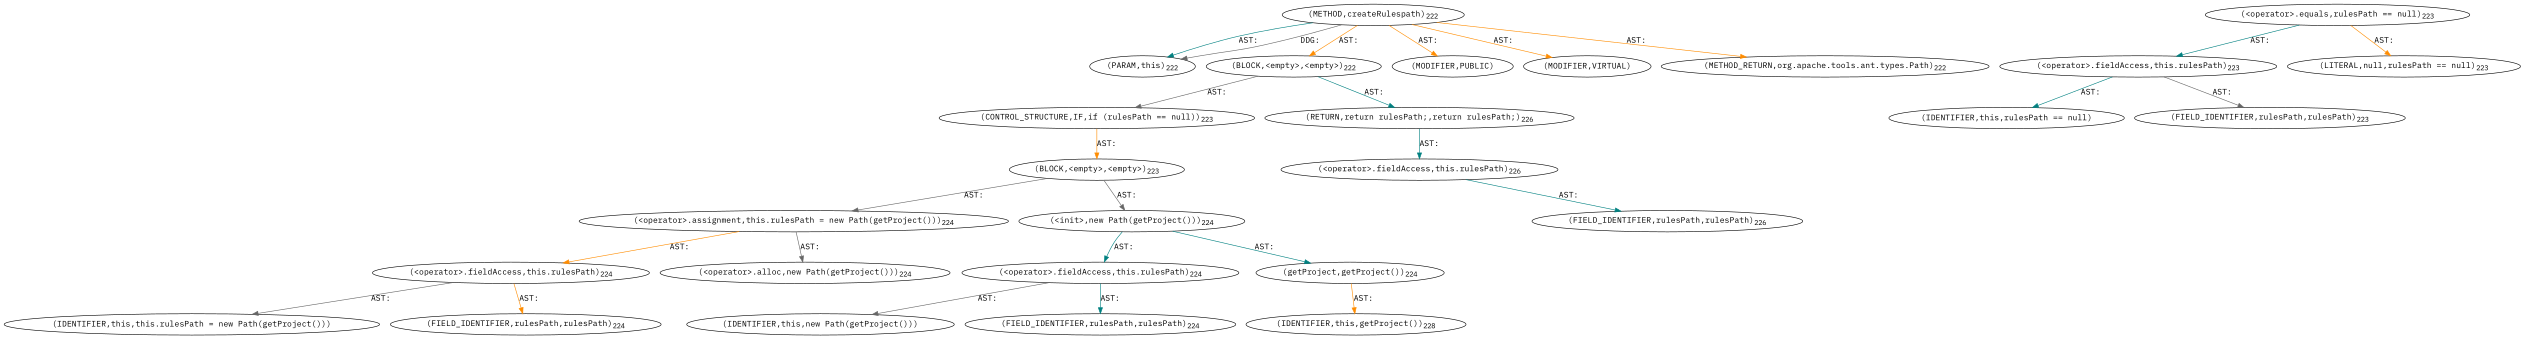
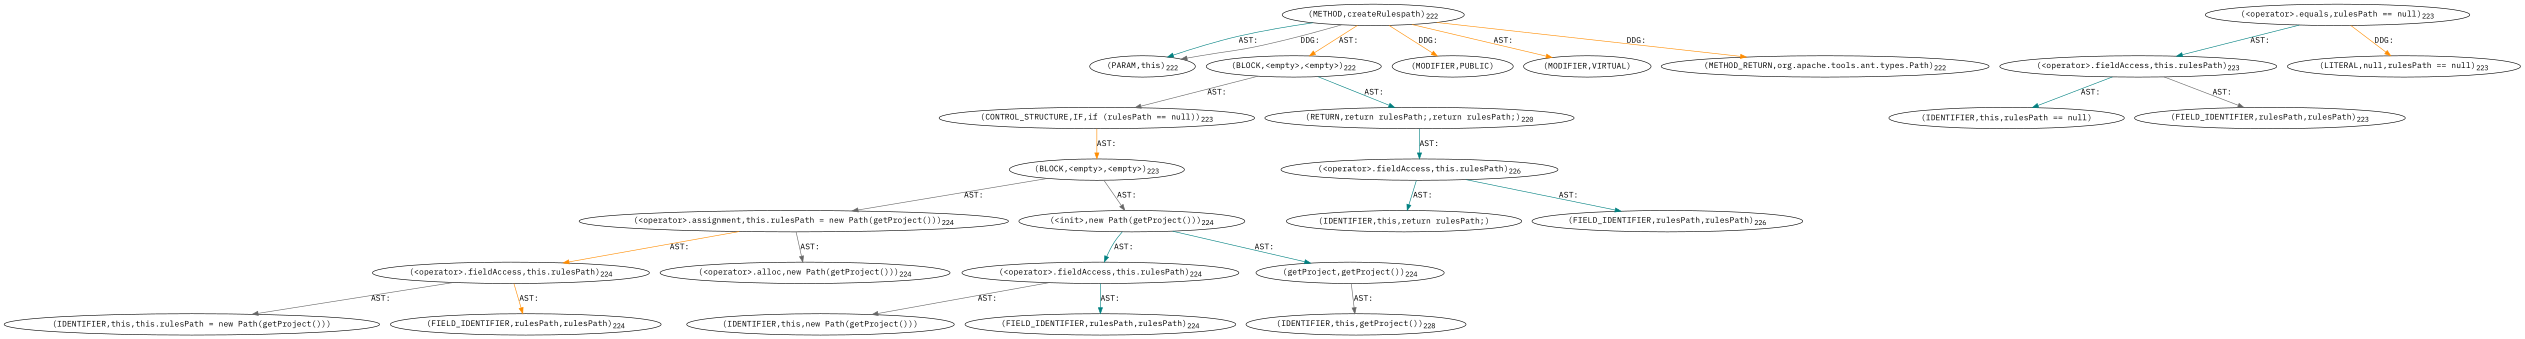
  digraph {
    fontname="IBM Plex Mono"
    node [fontname="IBM Plex Mono"]
    edge [color=teal fontname="IBM Plex Mono"]
    n1 [label=<(METHOD,createRulespath)<SUB>222</SUB>>]
    n2 [label=<(PARAM,this)<SUB>222</SUB>>]
    n3 [label=<(BLOCK,&lt;empty&gt;,&lt;empty&gt;)<SUB>222</SUB>>]
    n4 [label=<(MODIFIER,PUBLIC)>]
    n5 [label=<(MODIFIER,VIRTUAL)>]
    n6 [label=<(METHOD_RETURN,org.apache.tools.ant.types.Path)<SUB>222</SUB>>]
    n7 [label=<(CONTROL_STRUCTURE,IF,if (rulesPath == null))<SUB>223</SUB>>]
-   n8 [label=<(RETURN,return rulesPath;,return rulesPath;)<SUB>226</SUB>>]
+   n8 [label=<(RETURN,return rulesPath;,return rulesPath;)<SUB>220</SUB>>]
    n9 [label=<(BLOCK,&lt;empty&gt;,&lt;empty&gt;)<SUB>223</SUB>>]
    n10 [label=<(&lt;operator&gt;.fieldAccess,this.rulesPath)<SUB>226</SUB>>]
    n11 [label=<(&lt;operator&gt;.equals,rulesPath == null)<SUB>223</SUB>>]
    n12 [label=<(&lt;operator&gt;.fieldAccess,this.rulesPath)<SUB>223</SUB>>]
    n13 [label=<(LITERAL,null,rulesPath == null)<SUB>223</SUB>>]
    n14 [label=<(&lt;operator&gt;.assignment,this.rulesPath = new Path(getProject()))<SUB>224</SUB>>]
    n15 [label=<(&lt;init&gt;,new Path(getProject()))<SUB>224</SUB>>]
    n16 [label=<(IDENTIFIER,this,rulesPath == null)>]
    n17 [label=<(FIELD_IDENTIFIER,rulesPath,rulesPath)<SUB>223</SUB>>]
    n18 [label=<(&lt;operator&gt;.fieldAccess,this.rulesPath)<SUB>224</SUB>>]
    n19 [label=<(&lt;operator&gt;.alloc,new Path(getProject()))<SUB>224</SUB>>]
    n20 [label=<(&lt;operator&gt;.fieldAccess,this.rulesPath)<SUB>224</SUB>>]
    n21 [label=<(getProject,getProject())<SUB>224</SUB>>]
    n22 [label=<(IDENTIFIER,this,this.rulesPath = new Path(getProject()))>]
    n23 [label=<(FIELD_IDENTIFIER,rulesPath,rulesPath)<SUB>224</SUB>>]
    n24 [label=<(IDENTIFIER,this,new Path(getProject()))>]
    n25 [label=<(FIELD_IDENTIFIER,rulesPath,rulesPath)<SUB>224</SUB>>]
    n26 [label=<(IDENTIFIER,this,getProject())<SUB>228</SUB>>]
+   n27 [label=<(IDENTIFIER,this,return rulesPath;)>]
    n28 [label=<(FIELD_IDENTIFIER,rulesPath,rulesPath)<SUB>226</SUB>>]
    n1 -> n2 [label="AST: "]
    n1 -> n2 [color=gray40 label="DDG: "]
    n1 -> n3 [color=darkorange label="AST: "]
-   n1 -> n4 [color=darkorange label="AST: "]
+   n1 -> n4 [color=darkorange label="DDG: "]
    n1 -> n5 [color=darkorange label="AST: "]
-   n1 -> n6 [color=darkorange label="AST: "]
+   n1 -> n6 [color=darkorange label="DDG: "]
    n3 -> n7 [color=gray40 label="AST: "]
    n3 -> n8 [label="AST: "]
    n7 -> n9 [color=darkorange label="AST: "]
    n8 -> n10 [label="AST: "]
    n9 -> n14 [color=gray40 label="AST: "]
    n9 -> n15 [color=gray40 label="AST: "]
+   n10 -> n27 [label="AST: "]
    n10 -> n28 [label="AST: "]
    n11 -> n12 [label="AST: "]
-   n11 -> n13 [color=darkorange label="AST: "]
+   n11 -> n13 [color=darkorange label="DDG: "]
    n12 -> n16 [label="AST: "]
    n12 -> n17 [color=gray40 label="AST: "]
    n14 -> n18 [color=darkorange label="AST: "]
    n14 -> n19 [color=gray40 label="AST: "]
    n15 -> n20 [label="AST: "]
    n15 -> n21 [label="AST: "]
    n18 -> n22 [color=gray40 label="AST: "]
    n18 -> n23 [color=darkorange label="AST: "]
    n20 -> n24 [color=gray40 label="AST: "]
    n20 -> n25 [label="AST: "]
-   n21 -> n26 [color=darkorange label="AST: "]
+   n21 -> n26 [color=gray40 label="AST: "]
  }
